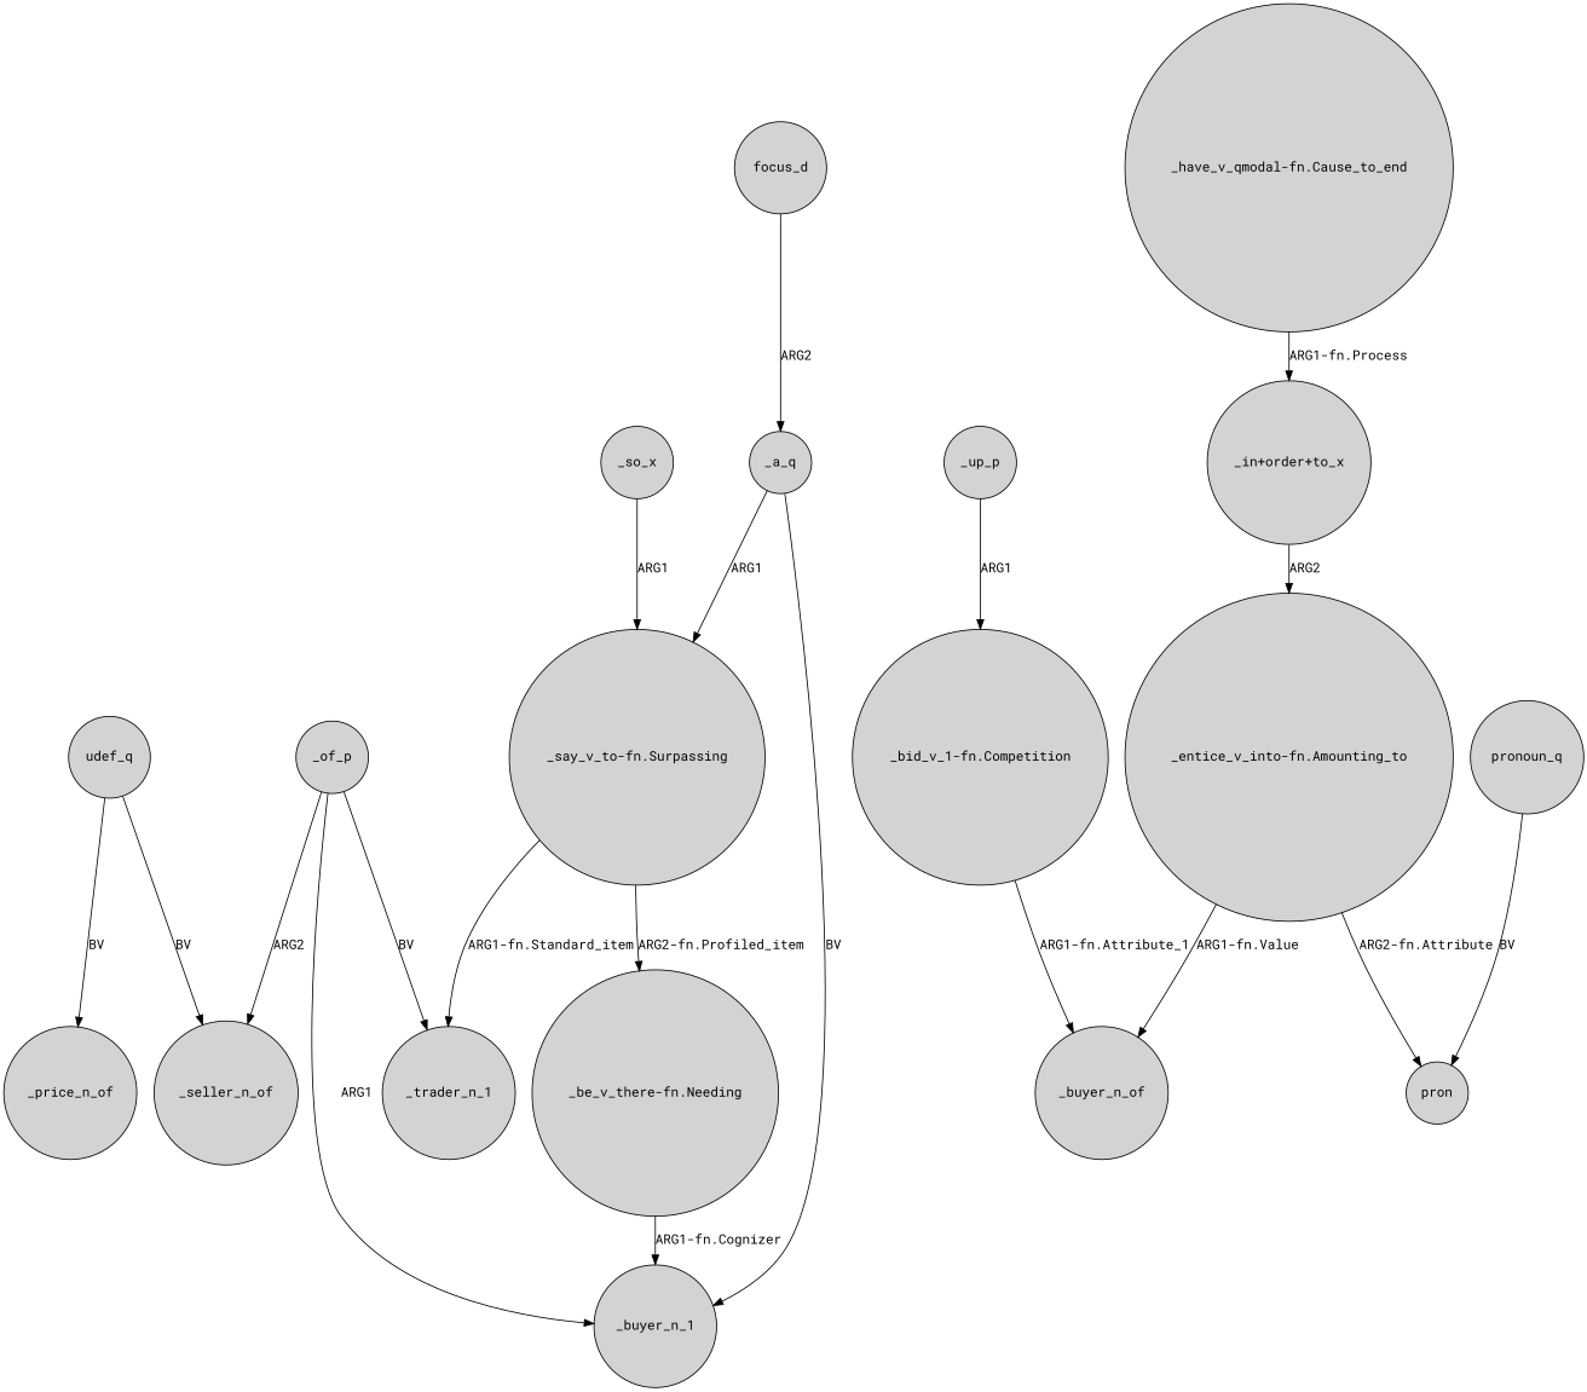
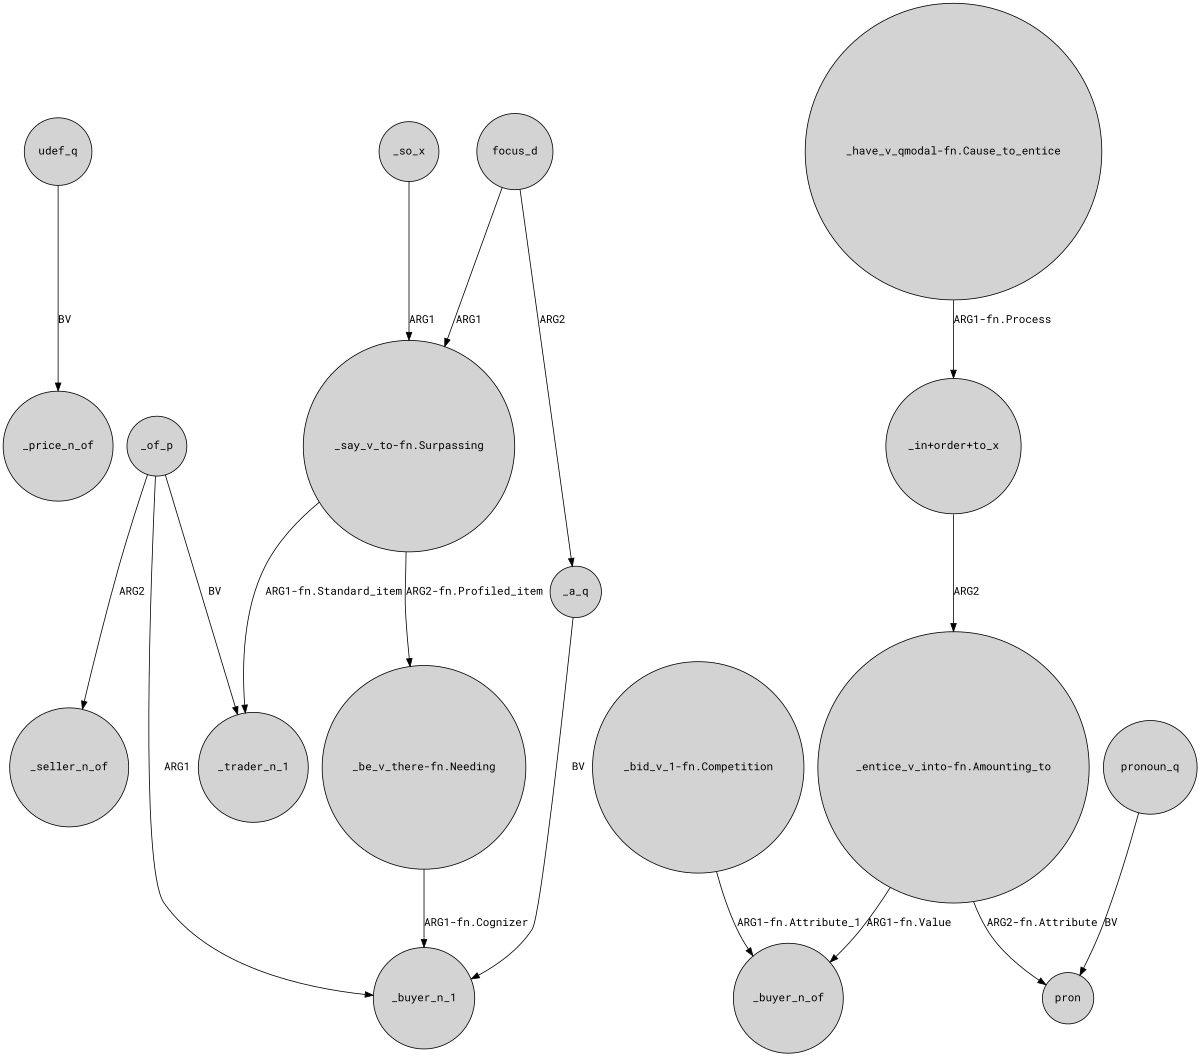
  digraph {
    fontname="Roboto Mono"
    node [fontname="Roboto Mono" shape=circle style=filled]
    edge [fontname="Roboto Mono"]
    udef_q
    _seller_n_of
    _price_n_of
    "_say_v_to-fn.Surpassing"
    _trader_n_1
    "_be_v_there-fn.Needing"
    n7 [label=_buyer_n_1]
    _so_x
-   "_have_v_qmodal-fn.Cause_to_end"
+   "_have_v_qmodal-fn.Cause_to_end" [label="_have_v_qmodal-fn.Cause_to_entice"]
    "_in+order+to_x"
    "_entice_v_into-fn.Amounting_to"
    "_bid_v_1-fn.Competition"
    _buyer_n_of
    pron
    _a_q
    focus_d
    pronoun_q
    _of_p
-   _up_p
-   udef_q -> _seller_n_of [label=BV]
    udef_q -> _price_n_of [label=BV]
    "_say_v_to-fn.Surpassing" -> _trader_n_1 [label="ARG1-fn.Standard_item"]
    "_say_v_to-fn.Surpassing" -> "_be_v_there-fn.Needing" [label="ARG2-fn.Profiled_item"]
    "_be_v_there-fn.Needing" -> n7 [label="ARG1-fn.Cognizer"]
    _so_x -> "_say_v_to-fn.Surpassing" [label=ARG1]
    "_have_v_qmodal-fn.Cause_to_end" -> "_in+order+to_x" [label="ARG1-fn.Process"]
    "_in+order+to_x" -> "_entice_v_into-fn.Amounting_to" [label=ARG2]
    "_entice_v_into-fn.Amounting_to" -> _buyer_n_of [label="ARG1-fn.Value"]
    "_entice_v_into-fn.Amounting_to" -> pron [label="ARG2-fn.Attribute"]
    "_bid_v_1-fn.Competition" -> _buyer_n_of [label="ARG1-fn.Attribute_1"]
    _a_q -> n7 [label=BV]
-   _a_q -> "_say_v_to-fn.Surpassing" [label=ARG1]
+   focus_d -> "_say_v_to-fn.Surpassing" [label=ARG1]
    focus_d -> _a_q [label=ARG2]
    pronoun_q -> pron [label=BV]
    _of_p -> _seller_n_of [label=ARG2]
    _of_p -> _trader_n_1 [label=BV]
    _of_p -> n7 [label=ARG1]
-   _up_p -> "_bid_v_1-fn.Competition" [label=ARG1]
  }
